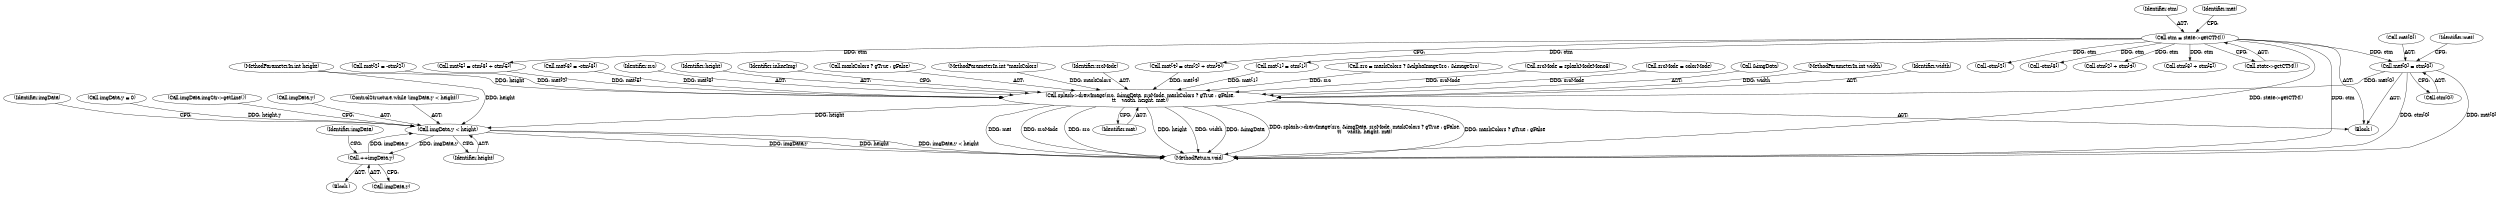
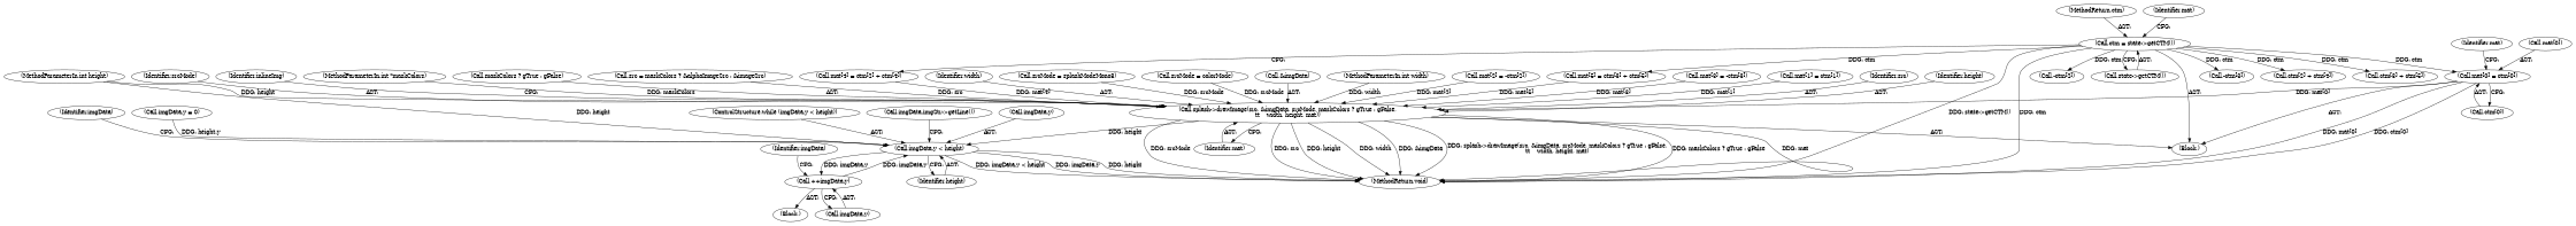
  digraph {
    n1 [label="(Call,mat[0] = ctm[0])"]
    n2 [label="(Call,splash->drawImage(src, &imgData, srcMode, maskColors ? gTrue : gFalse,\n\t\t    width, height, mat))"]
    n3 [label="(Call,ctm[0])"]
    n4 [label="(MethodReturn,void)"]
    n5 [label="(Block,)"]
    n6 [label="(Call,imgData.y < height)"]
    n7 [label="(Identifier,mat)"]
    n8 [label="(Call,ctm = state->getCTM())"]
    n9 [label="(Call,mat[4] = ctm[2] + ctm[4])"]
    n10 [label="(Call,-ctm[2])"]
    n11 [label="(Call,-ctm[3])"]
    n12 [label="(Call,ctm[2] + ctm[4])"]
    n13 [label="(Call,ctm[3] + ctm[5])"]
    n14 [label="(Call,mat[5] = ctm[3] + ctm[5])"]
    n15 [label="(Call,mat[1] = ctm[1])"]
    n16 [label="(Call,state->getCTM())"]
    n17 [label="(Call,++imgData.y)"]
    n18 [label="(Identifier,height)"]
    n19 [label="(Block,)"]
    n20 [label="(Call,imgData.y)"]
    n21 [label="(ControlStructure,while (imgData.y < height))"]
    n22 [label="(Call,mat[3] = -ctm[3])"]
    n23 [label="(Identifier,src)"]
    n24 [label="(Identifier,imgData)"]
    n25 [label="(Call,imgData.y = 0)"]
    n26 [label="(Call,mat[0])"]
-   n27 [label="(Identifier,ctm)"]
+   n27 [label="(MethodReturn,ctm)"]
    n28 [label="(Identifier,height)"]
    n29 [label="(Identifier,inlineImg)"]
    n30 [label="(MethodParameterIn,int *maskColors)"]
    n31 [label="(MethodParameterIn,int height)"]
    n32 [label="(Identifier,mat)"]
    n33 [label="(Call,imgData.imgStr->getLine())"]
    n34 [label="(Call,maskColors ? gTrue : gFalse)"]
    n35 [label="(Call,imgData.y)"]
    n36 [label="(Identifier,srcMode)"]
    n37 [label="(Identifier,mat)"]
    n38 [label="(Call,src = maskColors ? &alphaImageSrc : &imageSrc)"]
    n39 [label="(Identifier,imgData)"]
    n40 [label="(Call,srcMode = splashModeMono8)"]
    n41 [label="(Call,srcMode = colorMode)"]
    n42 [label="(Call,&imgData)"]
    n43 [label="(MethodParameterIn,int width)"]
    n44 [label="(Identifier,width)"]
    n45 [label="(Call,mat[2] = -ctm[2])"]
    n1 -> n2 [label="DDG: mat[0]"]
    n1 -> n3 [label="CFG: "]
    n1 -> n4 [label="DDG: mat[0]"]
    n1 -> n4 [label="DDG: ctm[0]"]
    n1 -> n5 [label="AST: "]
    n2 -> n4 [label="DDG: width"]
    n2 -> n4 [label="DDG: &imgData"]
    n2 -> n4 [label="DDG: splash->drawImage(src, &imgData, srcMode, maskColors ? gTrue : gFalse,\n\t\t    width, height, mat)"]
    n2 -> n4 [label="DDG: maskColors ? gTrue : gFalse"]
    n2 -> n4 [label="DDG: mat"]
    n2 -> n4 [label="DDG: srcMode"]
    n2 -> n4 [label="DDG: src"]
    n2 -> n4 [label="DDG: height"]
    n2 -> n5 [label="AST: "]
    n2 -> n6 [label="DDG: height"]
    n2 -> n7 [label="CFG: "]
    n3 -> n1 [label="AST: "]
    n6 -> n4 [label="DDG: imgData.y"]
    n6 -> n4 [label="DDG: height"]
    n6 -> n4 [label="DDG: imgData.y < height"]
    n6 -> n17 [label="DDG: imgData.y"]
    n6 -> n18 [label="CFG: "]
    n7 -> n2 [label="AST: "]
    n8 -> n1 [label="DDG: ctm"]
    n8 -> n4 [label="DDG: state->getCTM()"]
    n8 -> n4 [label="DDG: ctm"]
    n8 -> n5 [label="AST: "]
    n8 -> n9 [label="CFG: "]
    n8 -> n10 [label="DDG: ctm"]
    n8 -> n11 [label="DDG: ctm"]
    n8 -> n12 [label="DDG: ctm"]
    n8 -> n13 [label="DDG: ctm"]
    n8 -> n14 [label="DDG: ctm"]
-   n8 -> n15 [label="DDG: ctm"]
    n8 -> n16 [label="CFG: "]
    n9 -> n2 [label="DDG: mat[4]"]
    n14 -> n2 [label="DDG: mat[5]"]
    n15 -> n2 [label="DDG: mat[1]"]
    n16 -> n8 [label="AST: "]
    n17 -> n6 [label="DDG: imgData.y"]
    n17 -> n19 [label="AST: "]
    n17 -> n20 [label="CFG: "]
    n18 -> n6 [label="AST: "]
    n20 -> n17 [label="AST: "]
    n21 -> n6 [label="AST: "]
    n22 -> n2 [label="DDG: mat[3]"]
    n23 -> n2 [label="AST: "]
    n24 -> n6 [label="CFG: "]
    n25 -> n6 [label="DDG: height.y"]
    n26 -> n1 [label="AST: "]
    n27 -> n8 [label="AST: "]
    n28 -> n2 [label="AST: "]
    n29 -> n2 [label="CFG: "]
    n30 -> n2 [label="DDG: maskColors"]
    n31 -> n2 [label="DDG: height"]
    n31 -> n6 [label="DDG: height"]
    n32 -> n8 [label="CFG: "]
    n33 -> n6 [label="CFG: "]
    n34 -> n2 [label="AST: "]
    n35 -> n6 [label="AST: "]
    n36 -> n2 [label="AST: "]
    n37 -> n1 [label="CFG: "]
    n38 -> n2 [label="DDG: src"]
    n39 -> n17 [label="CFG: "]
    n40 -> n2 [label="DDG: srcMode"]
    n41 -> n2 [label="DDG: srcMode"]
    n42 -> n2 [label="AST: "]
    n43 -> n2 [label="DDG: width"]
    n44 -> n2 [label="AST: "]
    n45 -> n2 [label="DDG: mat[2]"]
  }
